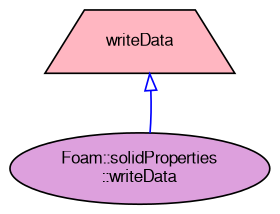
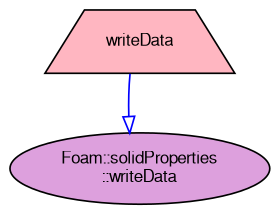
  digraph {
    rankdir=TB
    node [color=black fontname=FreeSans fontsize=10 style=filled]
    n1 [fillcolor=lightpink fontcolor=black height=0.2 label=writeData shape=trapezium width=0.4]
    n2 [height=0.2 label="Foam::solidProperties\l::writeData" shape=ellipse width=0.4 fillcolor=plum]
-   n2 -> n1 [color=blue fontname=FreeSans fontsize=10 labelfontname=FreeSans labelfontsize=10 style=solid arrowhead=onormal]
+   n1 -> n2 [color=blue fontname=FreeSans fontsize=10 labelfontname=FreeSans labelfontsize=10 style=solid arrowhead=onormal]
  }
